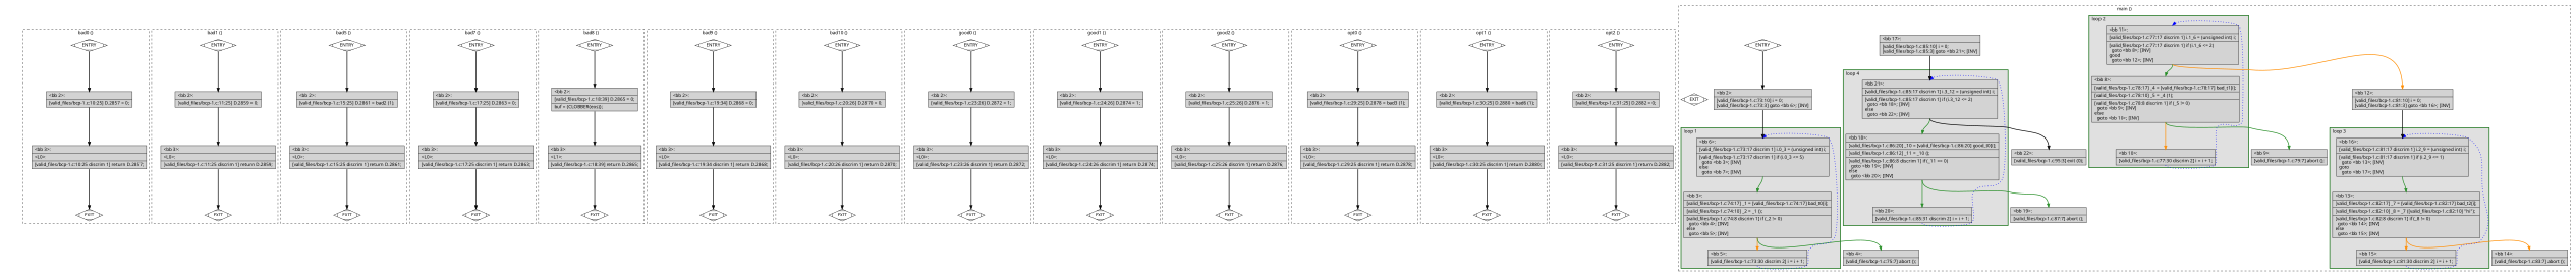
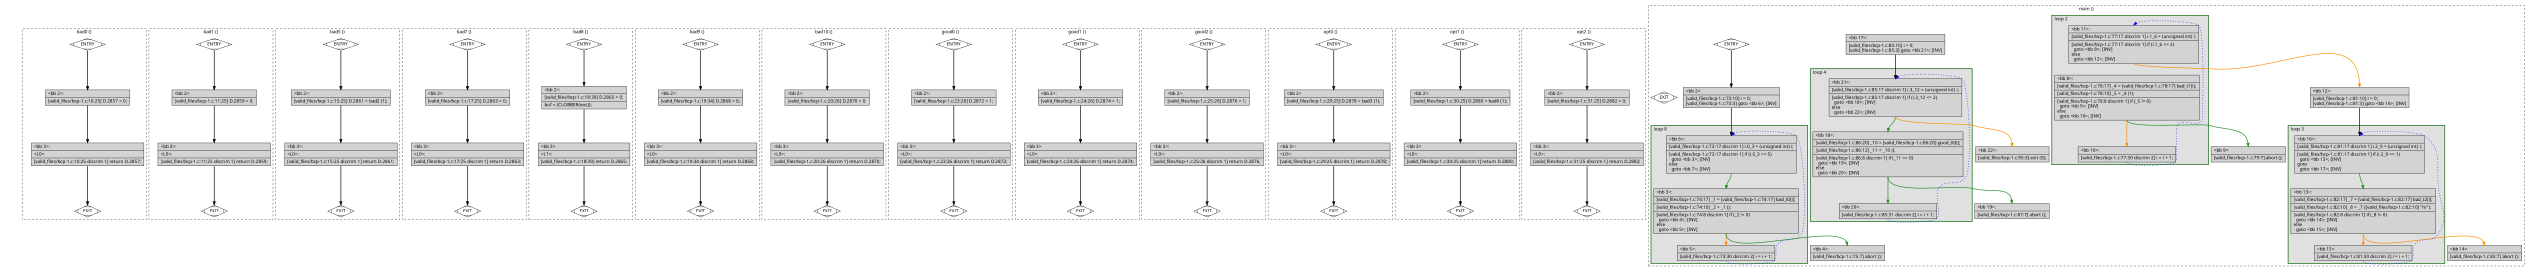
  digraph {
    fontname="Noto Sans"
    node [fillcolor=lightgrey fontname="Noto Sans" shape=record style=filled]
    edge [constraint=true fontname="Noto Sans" headport=n style="solid,bold" tailport=s color=black weight=10]
    n1 [fillcolor=white label=ENTRY shape=Mdiamond]
    n2 [fillcolor=white label=EXIT shape=Mdiamond]
    n3 [label="{\<bb\ 2\>:\l|[valid_files/bcp-1.c:10:25]\ D.2857\ =\ 0;\l}"]
    n4 [label="{\<bb\ 3\>:\l|\<L0\>:\l|[valid_files/bcp-1.c:10:25\ discrim\ 1]\ return\ D.2857;\l}"]
    n5 [fillcolor=white label=ENTRY shape=Mdiamond]
    n6 [fillcolor=white label=EXIT shape=Mdiamond]
    n7 [label="{\<bb\ 2\>:\l|[valid_files/bcp-1.c:11:25]\ D.2859\ =\ 0;\l}"]
    n8 [label="{\<bb\ 3\>:\l|\<L0\>:\l|[valid_files/bcp-1.c:11:25\ discrim\ 1]\ return\ D.2859;\l}"]
    n9 [fillcolor=white label=ENTRY shape=Mdiamond]
    n10 [fillcolor=white label=EXIT shape=Mdiamond]
    n11 [label="{\<bb\ 2\>:\l|[valid_files/bcp-1.c:15:25]\ D.2861\ =\ bad2\ (1);\l}"]
    n12 [label="{\<bb\ 3\>:\l|\<L0\>:\l|[valid_files/bcp-1.c:15:25\ discrim\ 1]\ return\ D.2861;\l}"]
    n13 [fillcolor=white label=ENTRY shape=Mdiamond]
    n14 [fillcolor=white label=EXIT shape=Mdiamond]
    n15 [label="{\<bb\ 2\>:\l|[valid_files/bcp-1.c:17:25]\ D.2863\ =\ 0;\l}"]
    n16 [label="{\<bb\ 3\>:\l|\<L0\>:\l|[valid_files/bcp-1.c:17:25\ discrim\ 1]\ return\ D.2863;\l}"]
    n17 [fillcolor=white label=ENTRY shape=Mdiamond]
    n18 [fillcolor=white label=EXIT shape=Mdiamond]
    n19 [label="{\<bb\ 2\>:\l|[valid_files/bcp-1.c:18:39]\ D.2865\ =\ 0;\l|buf\ =\ \{CLOBBER(eos)\};\l}"]
    n20 [label="{\<bb\ 3\>:\l|\<L1\>:\l|[valid_files/bcp-1.c:18:39]\ return\ D.2865;\l}"]
    n21 [fillcolor=white label=ENTRY shape=Mdiamond]
    n22 [fillcolor=white label=EXIT shape=Mdiamond]
    n23 [label="{\<bb\ 2\>:\l|[valid_files/bcp-1.c:19:34]\ D.2868\ =\ 0;\l}"]
    n24 [label="{\<bb\ 3\>:\l|\<L0\>:\l|[valid_files/bcp-1.c:19:34\ discrim\ 1]\ return\ D.2868;\l}"]
    n25 [fillcolor=white label=ENTRY shape=Mdiamond]
    n26 [fillcolor=white label=EXIT shape=Mdiamond]
    n27 [label="{\<bb\ 2\>:\l|[valid_files/bcp-1.c:20:26]\ D.2870\ =\ 0;\l}"]
    n28 [label="{\<bb\ 3\>:\l|\<L0\>:\l|[valid_files/bcp-1.c:20:26\ discrim\ 1]\ return\ D.2870;\l}"]
    n29 [fillcolor=white label=ENTRY shape=Mdiamond]
    n30 [fillcolor=white label=EXIT shape=Mdiamond]
    n31 [label="{\<bb\ 2\>:\l|[valid_files/bcp-1.c:23:26]\ D.2872\ =\ 1;\l}"]
    n32 [label="{\<bb\ 3\>:\l|\<L0\>:\l|[valid_files/bcp-1.c:23:26\ discrim\ 1]\ return\ D.2872;\l}"]
    n33 [fillcolor=white label=ENTRY shape=Mdiamond]
    n34 [fillcolor=white label=EXIT shape=Mdiamond]
    n35 [label="{\<bb\ 2\>:\l|[valid_files/bcp-1.c:24:26]\ D.2874\ =\ 1;\l}"]
    n36 [label="{\<bb\ 3\>:\l|\<L0\>:\l|[valid_files/bcp-1.c:24:26\ discrim\ 1]\ return\ D.2874;\l}"]
    n37 [fillcolor=white label=ENTRY shape=Mdiamond]
    n38 [fillcolor=white label=EXIT shape=Mdiamond]
    n39 [label="{\<bb\ 2\>:\l|[valid_files/bcp-1.c:25:26]\ D.2876\ =\ 1;\l}"]
    n40 [label="{\<bb\ 3\>:\l|\<L0\>:\l|[valid_files/bcp-1.c:25:26\ discrim\ 1]\ return\ D.2876;\l}"]
    n41 [fillcolor=white label=ENTRY shape=Mdiamond]
    n42 [fillcolor=white label=EXIT shape=Mdiamond]
    n43 [label="{\<bb\ 2\>:\l|[valid_files/bcp-1.c:29:25]\ D.2878\ =\ bad3\ (1);\l}"]
    n44 [label="{\<bb\ 3\>:\l|\<L0\>:\l|[valid_files/bcp-1.c:29:25\ discrim\ 1]\ return\ D.2878;\l}"]
    n45 [fillcolor=white label=ENTRY shape=Mdiamond]
    n46 [fillcolor=white label=EXIT shape=Mdiamond]
    n47 [label="{\<bb\ 2\>:\l|[valid_files/bcp-1.c:30:25]\ D.2880\ =\ bad6\ (1);\l}"]
    n48 [label="{\<bb\ 3\>:\l|\<L0\>:\l|[valid_files/bcp-1.c:30:25\ discrim\ 1]\ return\ D.2880;\l}"]
    n49 [fillcolor=white label=ENTRY shape=Mdiamond]
    n50 [fillcolor=white label=EXIT shape=Mdiamond]
    n51 [label="{\<bb\ 2\>:\l|[valid_files/bcp-1.c:31:25]\ D.2882\ =\ 0;\l}"]
    n52 [label="{\<bb\ 3\>:\l|\<L0\>:\l|[valid_files/bcp-1.c:31:25\ discrim\ 1]\ return\ D.2882;\l}"]
    n53 [label="{\<bb\ 21\>:\l|[valid_files/bcp-1.c:85:17\ discrim\ 1]\ i.3_12\ =\ (unsigned\ int)\ i;\l|[valid_files/bcp-1.c:85:17\ discrim\ 1]\ if\ (i.3_12\ \<=\ 2)\l\ \ goto\ \<bb\ 18\>;\ [INV]\lelse\l\ \ goto\ \<bb\ 22\>;\ [INV]\l}"]
    n54 [label="{\<bb\ 18\>:\l|[valid_files/bcp-1.c:86:20]\ _10\ =\ [valid_files/bcp-1.c:86:20]\ good_t0[i];\l|[valid_files/bcp-1.c:86:12]\ _11\ =\ _10\ ();\l|[valid_files/bcp-1.c:86:8\ discrim\ 1]\ if\ (_11\ ==\ 0)\l\ \ goto\ \<bb\ 19\>;\ [INV]\lelse\l\ \ goto\ \<bb\ 20\>;\ [INV]\l}"]
    n55 [label="{\<bb\ 20\>:\l|[valid_files/bcp-1.c:85:31\ discrim\ 2]\ i\ =\ i\ +\ 1;\l}"]
    n56 [label="{\<bb\ 16\>:\l|[valid_files/bcp-1.c:81:17\ discrim\ 1]\ i.2_9\ =\ (unsigned\ int)\ i;\l|[valid_files/bcp-1.c:81:17\ discrim\ 1]\ if\ (i.2_9\ \<=\ 1)\l\ \ goto\ \<bb\ 13\>;\ [INV]\lgoto\l\ \ goto\ \<bb\ 17\>;\ [INV]\l}"]
    n57 [label="{\<bb\ 13\>:\l|[valid_files/bcp-1.c:82:17]\ _7\ =\ [valid_files/bcp-1.c:82:17]\ bad_t2[i];\l|[valid_files/bcp-1.c:82:10]\ _8\ =\ _7\ ([valid_files/bcp-1.c:82:10]\ \"hi\");\l|[valid_files/bcp-1.c:82:8\ discrim\ 1]\ if\ (_8\ !=\ 0)\l\ \ goto\ \<bb\ 14\>;\ [INV]\lelse\l\ \ goto\ \<bb\ 15\>;\ [INV]\l}"]
    n58 [label="{\<bb\ 15\>:\l|[valid_files/bcp-1.c:81:30\ discrim\ 2]\ i\ =\ i\ +\ 1;\l}"]
-   n59 [label="{\<bb\ 11\>:\l|[valid_files/bcp-1.c:77:17\ discrim\ 1]\ i.1_6\ =\ (unsigned\ int)\ i;\l|[valid_files/bcp-1.c:77:17\ discrim\ 1]\ if\ (i.1_6\ \<=\ 2)\l\ \ goto\ \<bb\ 8\>;\ [INV]\lgood\l\ \ goto\ \<bb\ 12\>;\ [INV]\l}"]
+   n59 [label="{\<bb\ 11\>:\l|[valid_files/bcp-1.c:77:17\ discrim\ 1]\ i.1_6\ =\ (unsigned\ int)\ i;\l|[valid_files/bcp-1.c:77:17\ discrim\ 1]\ if\ (i.1_6\ \<=\ 2)\l\ \ goto\ \<bb\ 8\>;\ [INV]\lelse\l\ \ goto\ \<bb\ 12\>;\ [INV]\l}"]
    n60 [label="{\<bb\ 8\>:\l|[valid_files/bcp-1.c:78:17]\ _4\ =\ [valid_files/bcp-1.c:78:17]\ bad_t1[i];\l|[valid_files/bcp-1.c:78:10]\ _5\ =\ _4\ (1);\l|[valid_files/bcp-1.c:78:8\ discrim\ 1]\ if\ (_5\ !=\ 0)\l\ \ goto\ \<bb\ 9\>;\ [INV]\lelse\l\ \ goto\ \<bb\ 10\>;\ [INV]\l}"]
    n61 [label="{\<bb\ 10\>:\l|[valid_files/bcp-1.c:77:30\ discrim\ 2]\ i\ =\ i\ +\ 1;\l}"]
    n62 [label="{\<bb\ 6\>:\l|[valid_files/bcp-1.c:73:17\ discrim\ 1]\ i.0_3\ =\ (unsigned\ int)\ i;\l|[valid_files/bcp-1.c:73:17\ discrim\ 1]\ if\ (i.0_3\ \<=\ 5)\l\ \ goto\ \<bb\ 3\>;\ [INV]\lelse\l\ \ goto\ \<bb\ 7\>;\ [INV]\l}"]
    n63 [label="{\<bb\ 3\>:\l|[valid_files/bcp-1.c:74:17]\ _1\ =\ [valid_files/bcp-1.c:74:17]\ bad_t0[i];\l|[valid_files/bcp-1.c:74:10]\ _2\ =\ _1\ ();\l|[valid_files/bcp-1.c:74:8\ discrim\ 1]\ if\ (_2\ !=\ 0)\l\ \ goto\ \<bb\ 4\>;\ [INV]\lelse\l\ \ goto\ \<bb\ 5\>;\ [INV]\l}"]
    n64 [label="{\<bb\ 5\>:\l|[valid_files/bcp-1.c:73:30\ discrim\ 2]\ i\ =\ i\ +\ 1;\l}"]
    n65 [label="{\<bb\ 22\>:\l|[valid_files/bcp-1.c:95:3]\ exit\ (0);\l}"]
    n66 [label="{\<bb\ 19\>:\l|[valid_files/bcp-1.c:87:7]\ abort\ ();\l}"]
    n67 [label="{\<bb\ 17\>:\l|[valid_files/bcp-1.c:85:10]\ i\ =\ 0;\l[valid_files/bcp-1.c:85:3]\ goto\ \<bb\ 21\>;\ [INV]\l}"]
    n68 [label="{\<bb\ 14\>:\l|[valid_files/bcp-1.c:83:7]\ abort\ ();\l}"]
    n69 [label="{\<bb\ 12\>:\l|[valid_files/bcp-1.c:81:10]\ i\ =\ 0;\l[valid_files/bcp-1.c:81:3]\ goto\ \<bb\ 16\>;\ [INV]\l}"]
    n70 [label="{\<bb\ 9\>:\l|[valid_files/bcp-1.c:79:7]\ abort\ ();\l}"]
    n71 [label="{\<bb\ 4\>:\l|[valid_files/bcp-1.c:75:7]\ abort\ ();\l}"]
    n72 [fillcolor=white label=ENTRY shape=Mdiamond]
    n73 [fillcolor=white label=EXIT shape=Mdiamond]
    n74 [label="{\<bb\ 2\>:\l|[valid_files/bcp-1.c:73:10]\ i\ =\ 0;\l[valid_files/bcp-1.c:73:3]\ goto\ \<bb\ 6\>;\ [INV]\l}"]
    subgraph cluster_1 {
      color=black
      label="bad0 ()"
      style=dashed
      n1
      n2
      n3
      n4
    }
    subgraph cluster_2 {
      color=black
      label="bad1 ()"
      style=dashed
      n5
      n6
      n7
      n8
    }
    subgraph cluster_3 {
      color=black
      label="bad5 ()"
      style=dashed
      n9
      n10
      n11
      n12
    }
    subgraph cluster_4 {
      color=black
      label="bad7 ()"
      style=dashed
      n13
      n14
      n15
      n16
    }
    subgraph cluster_5 {
      color=black
      label="bad8 ()"
      style=dashed
      n17
      n18
      n19
      n20
    }
    subgraph cluster_6 {
      color=black
      label="bad9 ()"
      style=dashed
      n21
      n22
      n23
      n24
    }
    subgraph cluster_7 {
      color=black
      label="bad10 ()"
      style=dashed
      n25
      n26
      n27
      n28
    }
    subgraph cluster_8 {
      color=black
      label="good0 ()"
      style=dashed
      n29
      n30
      n31
      n32
    }
    subgraph cluster_9 {
      color=black
      label="good1 ()"
      style=dashed
      n33
      n34
      n35
      n36
    }
    subgraph cluster_10 {
      color=black
      label="good2 ()"
      style=dashed
      n37
      n38
      n39
      n40
    }
    subgraph cluster_11 {
      color=black
      label="opt0 ()"
      style=dashed
      n41
      n42
      n43
      n44
    }
    subgraph cluster_12 {
      color=black
      label="opt1 ()"
      style=dashed
      n45
      n46
      n47
      n48
    }
    subgraph cluster_13 {
      color=black
      label="opt2 ()"
      style=dashed
      n49
      n50
      n51
      n52
    }
    subgraph cluster_14 {
      color=black
      label="main ()"
      style=dashed
      n65
      n66
      n67
      n68
      n69
      n70
      n71
      n72
      n73
      n74
      subgraph cluster_15 {
        color=darkgreen
        fillcolor=grey88
        label="loop 4"
        labeljust=l
        penwidth=2
        style=filled
        n53
        n54
        n55
      }
      subgraph cluster_16 {
        color=darkgreen
        fillcolor=grey88
        label="loop 3"
        labeljust=l
        penwidth=2
        style=filled
        n56
        n57
        n58
      }
      subgraph cluster_17 {
        color=darkgreen
        fillcolor=grey88
        label="loop 2"
        labeljust=l
        penwidth=2
        style=filled
        n59
        n60
        n61
      }
      subgraph cluster_18 {
        color=darkgreen
        fillcolor=grey88
-       label="loop 1"
+       label="loop 8"
        labeljust=l
        penwidth=2
        style=filled
        n62
        n63
        n64
      }
    }
    n1 -> n2 [style=invis color="" weight=""]
    n1 -> n3 [weight=100]
    n3 -> n4 [weight=100]
    n4 -> n2
    n5 -> n6 [style=invis color="" weight=""]
    n5 -> n7 [weight=100]
    n7 -> n8 [weight=100]
    n8 -> n6
    n9 -> n10 [style=invis color="" weight=""]
    n9 -> n11 [weight=100]
    n11 -> n12 [weight=100]
    n12 -> n10
    n13 -> n14 [style=invis color="" weight=""]
    n13 -> n15 [weight=100]
    n15 -> n16 [weight=100]
    n16 -> n14
    n17 -> n18 [style=invis color="" weight=""]
    n17 -> n19 [weight=100]
    n19 -> n20 [weight=100]
    n20 -> n18
    n21 -> n22 [style=invis color="" weight=""]
    n21 -> n23 [weight=100]
    n23 -> n24 [weight=100]
    n24 -> n22
    n25 -> n26 [style=invis color="" weight=""]
    n25 -> n27 [weight=100]
    n27 -> n28 [weight=100]
    n28 -> n26
    n29 -> n30 [style=invis color="" weight=""]
    n29 -> n31 [weight=100]
    n31 -> n32 [weight=100]
    n32 -> n30
    n33 -> n34 [style=invis color="" weight=""]
    n33 -> n35 [weight=100]
    n35 -> n36 [weight=100]
    n36 -> n34
    n37 -> n38 [style=invis color="" weight=""]
    n37 -> n39 [weight=100]
    n39 -> n40 [weight=100]
    n40 -> n38
    n41 -> n42 [style=invis color="" weight=""]
    n41 -> n43 [weight=100]
    n43 -> n44 [weight=100]
    n44 -> n42
    n45 -> n46 [style=invis color="" weight=""]
    n45 -> n47 [weight=100]
    n47 -> n48 [weight=100]
    n48 -> n46
    n49 -> n50 [style=invis color="" weight=""]
    n49 -> n51 [weight=100]
    n51 -> n52 [weight=100]
    n52 -> n50
    n53 -> n54 [color=forestgreen]
-   n53 -> n65
+   n53 -> n65 [color=darkorange]
    n54 -> n55 [color=forestgreen]
    n54 -> n66 [color=forestgreen]
    n55 -> n53 [color=blue constraint=false style="dotted,bold"]
    n56 -> n57 [color=forestgreen]
    n57 -> n58 [color=darkorange]
    n57 -> n68 [color=darkorange]
    n58 -> n56 [color=blue constraint=false style="dotted,bold"]
-   n59 -> n60 [color=forestgreen]
    n59 -> n69 [color=darkorange]
    n60 -> n61 [color=darkorange]
    n60 -> n70 [color=forestgreen]
    n61 -> n59 [color=blue constraint=false style="dotted,bold"]
    n62 -> n63 [color=forestgreen]
    n63 -> n64 [color=darkorange]
    n63 -> n71 [color=forestgreen]
    n64 -> n62 [color=blue constraint=false style="dotted,bold"]
    n67 -> n53 [weight=100]
    n69 -> n56 [weight=100]
    n72 -> n73 [style=invis color="" weight=""]
    n72 -> n74 [weight=100]
    n74 -> n62 [weight=100]
  }
